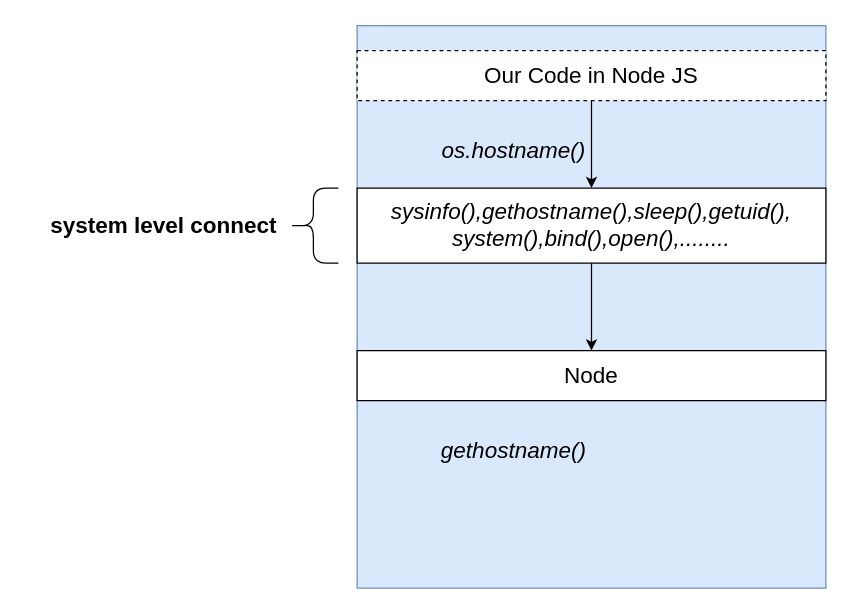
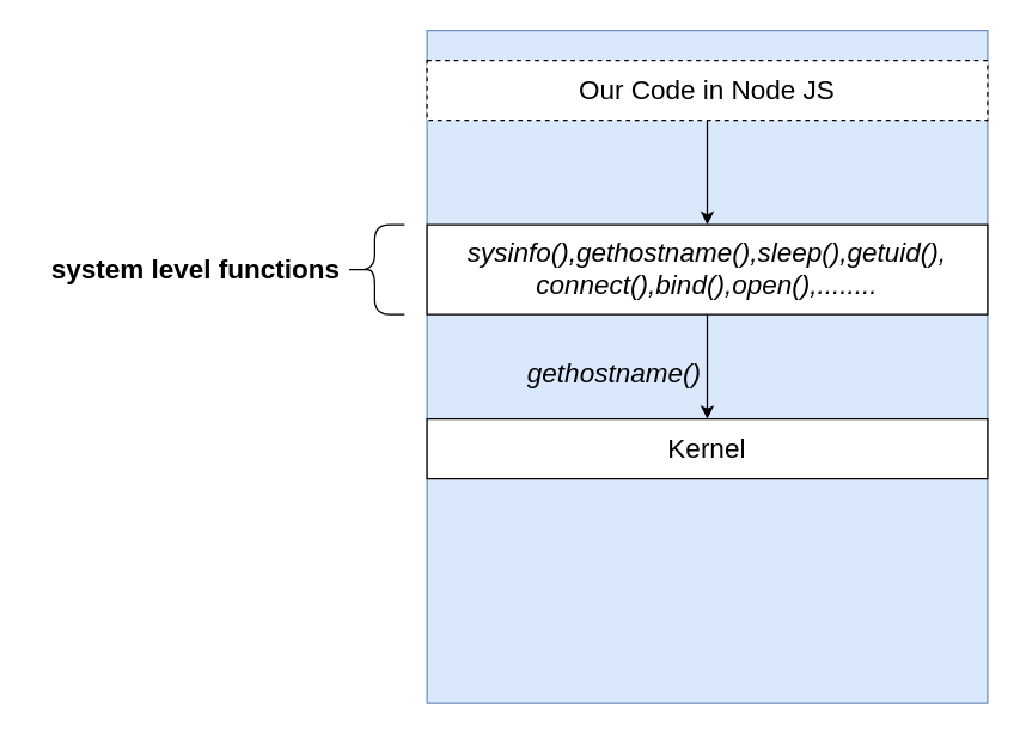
  <mxCell id="0" />
  <mxCell id="1" parent="0" />
  <mxCell id="2" value="" style="rounded=0;whiteSpace=wrap;html=1;fillColor=#dae8fc;strokeColor=#6c8ebf;" parent="1" vertex="1"><mxGeometry x="285" y="20" width="375" height="450" as="geometry" /></mxCell>
  <mxCell id="3" style="edgeStyle=orthogonalEdgeStyle;rounded=0;orthogonalLoop=1;jettySize=auto;html=1;" parent="1" source="4" target="10" edge="1"><mxGeometry relative="1" as="geometry" /></mxCell>
- <mxCell id="4" value="&lt;font style=&quot;font-size: 18px;&quot;&gt;&lt;i&gt;sysinfo(),gethostname(),sleep(),getuid(), system(),bind(),open(),........&lt;/i&gt;&lt;/font&gt;" style="rounded=0;whiteSpace=wrap;html=1;" parent="1" vertex="1"><mxGeometry x="285" y="150" width="375" height="60" as="geometry" /></mxCell>
+ <mxCell id="4" value="&lt;font style=&quot;font-size: 18px;&quot;&gt;&lt;i&gt;sysinfo(),gethostname(),sleep(),getuid(), connect(),bind(),open(),........&lt;/i&gt;&lt;/font&gt;" style="rounded=0;whiteSpace=wrap;html=1;" parent="1" vertex="1"><mxGeometry x="285" y="150" width="375" height="60" as="geometry" /></mxCell>
  <mxCell id="5" style="edgeStyle=orthogonalEdgeStyle;rounded=0;orthogonalLoop=1;jettySize=auto;html=1;" parent="1" source="6" target="4" edge="1"><mxGeometry relative="1" as="geometry" /></mxCell>
  <mxCell id="6" value="&lt;font style=&quot;font-size: 18px;&quot;&gt;Our Code in Node JS&lt;/font&gt;" style="rounded=0;whiteSpace=wrap;html=1;dashed=1;" parent="1" vertex="1"><mxGeometry x="285" y="40" width="375" height="40" as="geometry" /></mxCell>
  <mxCell id="7" value="" style="shape=curlyBracket;whiteSpace=wrap;html=1;rounded=1;labelPosition=left;verticalLabelPosition=middle;align=right;verticalAlign=middle;" parent="1" vertex="1"><mxGeometry x="230" y="150" width="40" height="60" as="geometry" /></mxCell>
- <mxCell id="8" value="&lt;font style=&quot;font-size: 18px;&quot;&gt;&lt;b&gt;system level connect&lt;/b&gt;&lt;/font&gt;" style="text;html=1;align=center;verticalAlign=middle;resizable=0;points=[];autosize=1;strokeColor=none;fillColor=none;" parent="1" vertex="1"><mxGeometry x="20" y="160" width="220" height="40" as="geometry" /></mxCell>
- <mxCell id="9" value="&lt;i style=&quot;font-size: 18px; text-wrap: wrap;&quot;&gt;os.hostname()&lt;/i&gt;" style="text;html=1;align=center;verticalAlign=middle;resizable=0;points=[];autosize=1;strokeColor=none;fillColor=none;" parent="1" vertex="1"><mxGeometry x="340" y="100" width="140" height="40" as="geometry" /></mxCell>
- <mxCell id="10" value="&lt;font style=&quot;font-size: 18px;&quot;&gt;Node&lt;/font&gt;" style="rounded=0;whiteSpace=wrap;html=1;" parent="1" vertex="1"><mxGeometry x="285" y="280" width="375" height="40" as="geometry" /></mxCell>
- <mxCell id="11" value="&lt;i style=&quot;font-size: 18px; text-wrap: wrap;&quot;&gt;gethostname()&lt;/i&gt;" style="text;html=1;align=center;verticalAlign=middle;resizable=0;points=[];autosize=1;strokeColor=none;fillColor=none;" parent="1" vertex="1"><mxGeometry x="340" y="340" width="140" height="40" as="geometry" /></mxCell>
+ <mxCell id="8" value="&lt;font style=&quot;font-size: 18px;&quot;&gt;&lt;b&gt;system level functions&lt;/b&gt;&lt;/font&gt;" style="text;html=1;align=center;verticalAlign=middle;resizable=0;points=[];autosize=1;strokeColor=none;fillColor=none;" parent="1" vertex="1"><mxGeometry x="20" y="160" width="220" height="40" as="geometry" /></mxCell>
+ <mxCell id="10" value="&lt;font style=&quot;font-size: 18px;&quot;&gt;Kernel&lt;/font&gt;" style="rounded=0;whiteSpace=wrap;html=1;" parent="1" vertex="1"><mxGeometry x="285" y="280" width="375" height="40" as="geometry" /></mxCell>
+ <mxCell id="11" value="&lt;i style=&quot;font-size: 18px; text-wrap: wrap;&quot;&gt;gethostname()&lt;/i&gt;" style="text;html=1;align=center;verticalAlign=middle;resizable=0;points=[];autosize=1;strokeColor=none;fillColor=none;" parent="1" vertex="1"><mxGeometry x="340" y="230" width="140" height="40" as="geometry" /></mxCell>
